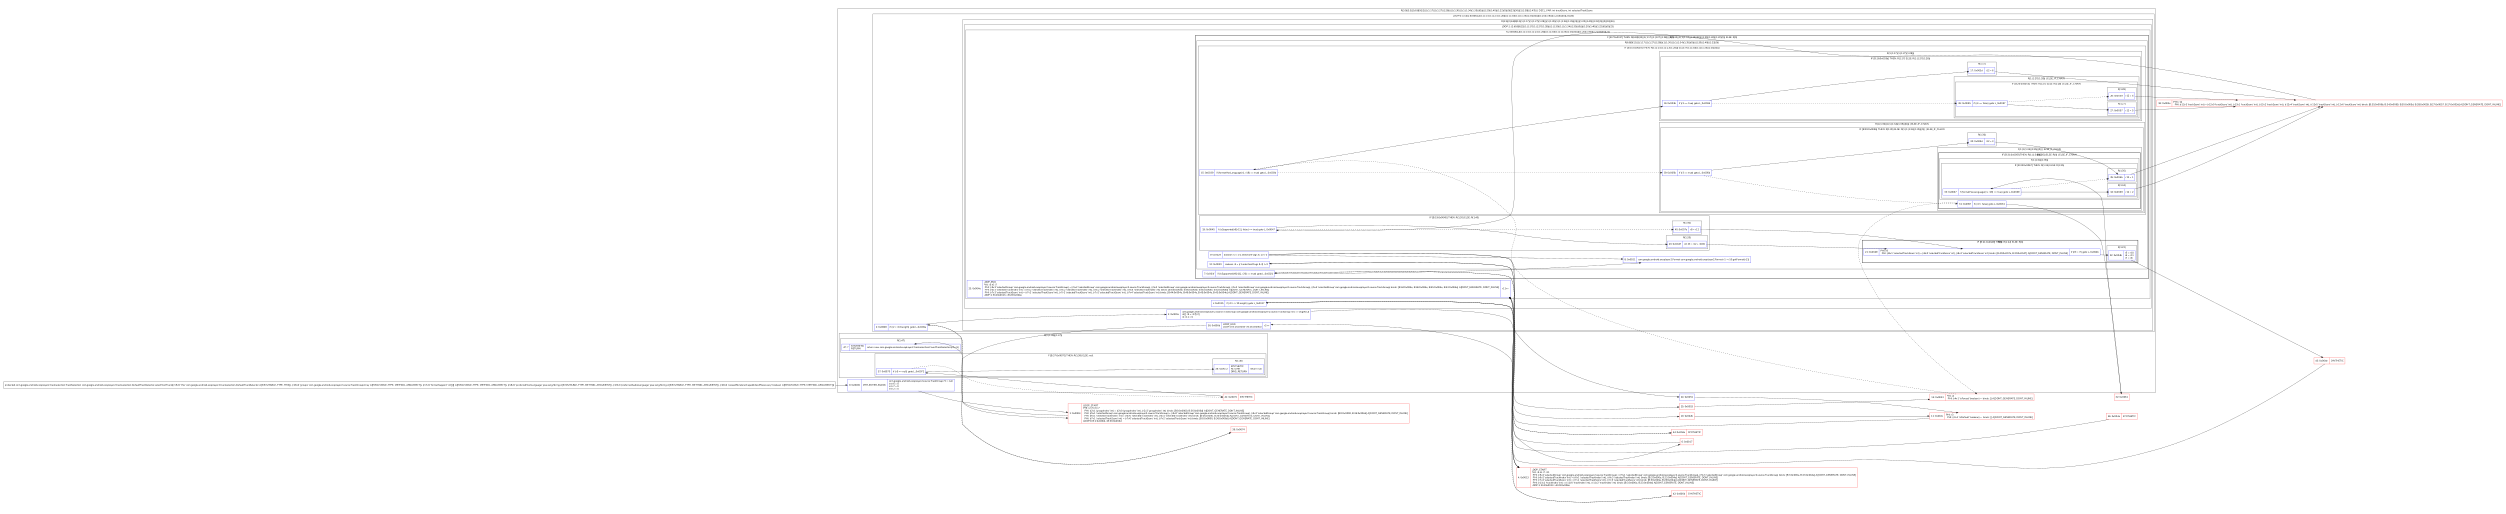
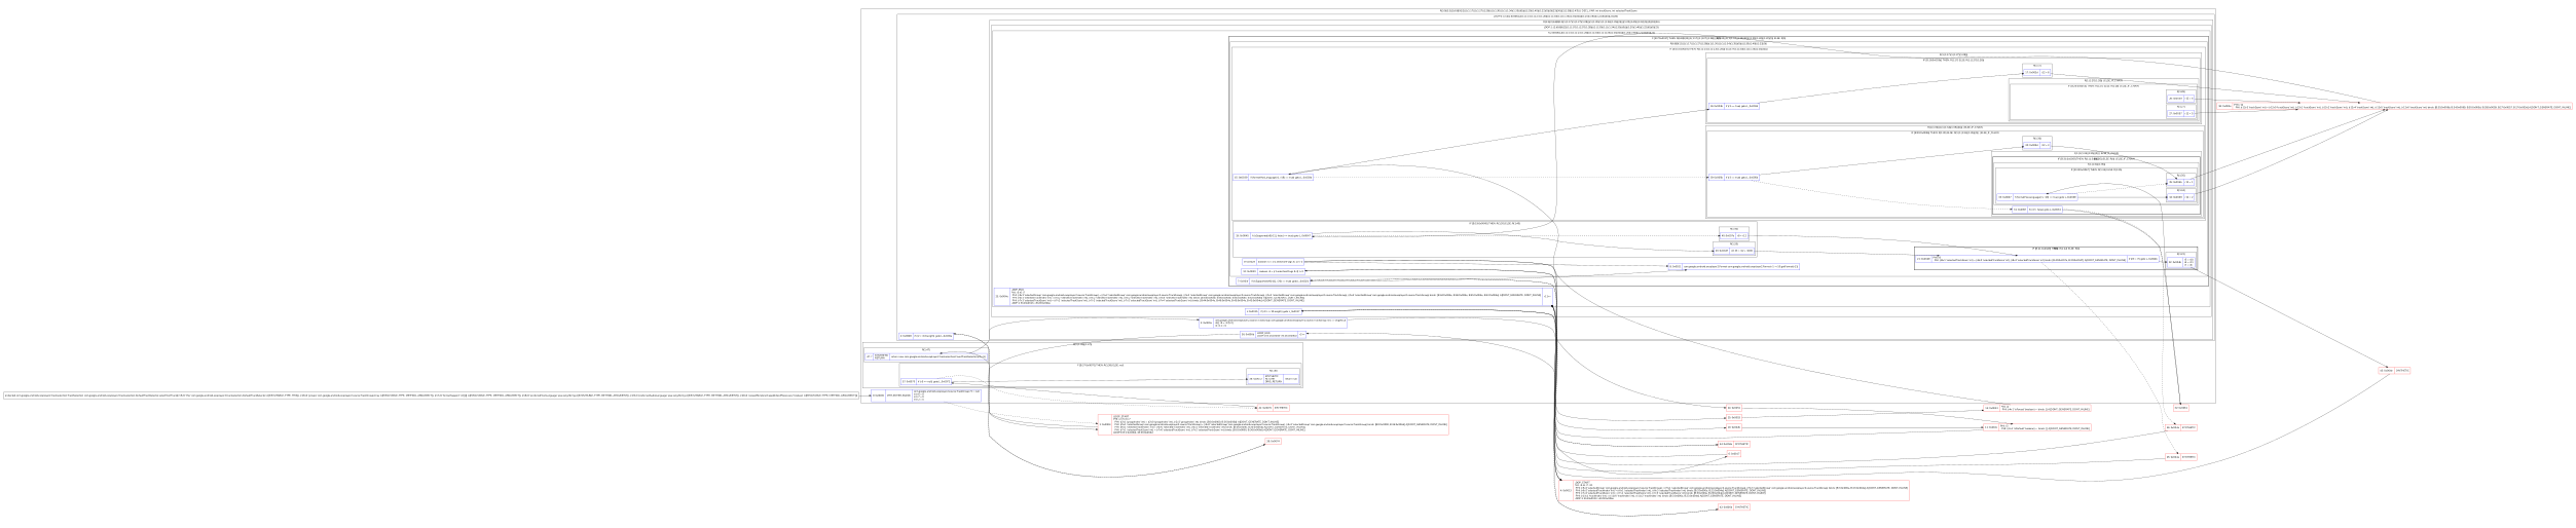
  digraph {
    fontname=Nunito
    rankdir=LR
    node [color=blue fontname=Nunito shape=record]
    edge [fontname=Nunito]
    n1 [label="{17\:\ 0x003d|r12 = 6\l}"]
    n2 [label="{27\:\ 0x0057|r12 = 5\l}"]
    n3 [label="{28\:\ 0x0059|r12 = 4\l}"]
-   n4 [label="{26\:\ 0x0055|if (r4 == false) goto L_0x0057\l}"]
    n5 [label="{16\:\ 0x003b|if (r3 == true) goto L_0x003d\l}"]
    n6 [label="{30\:\ 0x005d|r12 = 3\l}"]
    n7 [label="{34\:\ 0x0069|r12 = 2\l}"]
    n8 [label="{35\:\ 0x006b|r12 = 1\l}"]
    n9 [label="{33\:\ 0x0067|if (formatHasLanguage(r1, r19) == true) goto L_0x0069\l}"]
    n10 [label="{31\:\ 0x005f|if (r4 != false) goto L_0x0061\l}"]
    n11 [label="{29\:\ 0x005b|if (r3 == true) goto L_0x005d\l}"]
    n12 [label="{15\:\ 0x0039|if (formatHasLanguage(r1, r18) == true) goto L_0x003b\l}"]
    n13 [label="{20\:\ 0x0047|int r8 = r12 + 1000\l}"]
    n14 [label="{40\:\ 0x007a|r8 = r12\l}"]
    n15 [label="{19\:\ 0x0045|if (isSupported(r9[r11], false) == true) goto L_0x0047\l}"]
    n16 [label="{22\:\ 0x004b|r5 = r10\lr6 = r11\lr7 = r8\l}"]
    n17 [label="{21\:\ 0x0049|PHI: r8 \l  PHI: (r8v1 'selectedTrackScore' int) = (r8v0 'selectedTrackScore' int), (r8v2 'selectedTrackScore' int) binds: [B:40:0x007a, B:20:0x0047] A[DONT_GENERATE, DONT_INLINE]\l|if (r8 \> r7) goto L_0x004b\l}"]
    n18 [label="{8\:\ 0x0021|com.google.android.exoplayer2.Format com.google.android.exoplayer2.Format r1 = r10.getFormat(r11)\l}"]
    n19 [label="{9\:\ 0x0029|boolean r3 = (r1.selectionFlags & 1) != 0\l}"]
    n20 [label="{12\:\ 0x0030|boolean r4 = (r1.selectionFlags & 2) != 0\l}"]
    n21 [label="{7\:\ 0x001f|if (isSupported(r9[r11], r20) == true) goto L_0x0021\l}"]
    n22 [label="{23\:\ 0x004e|LOOP_END\lPHI: r5 r6 r7 \l  PHI: (r5v3 'selectedGroup' com.google.android.exoplayer2.source.TrackGroup) = (r5v2 'selectedGroup' com.google.android.exoplayer2.source.TrackGroup), (r5v2 'selectedGroup' com.google.android.exoplayer2.source.TrackGroup), (r5v2 'selectedGroup' com.google.android.exoplayer2.source.TrackGroup), (r5v4 'selectedGroup' com.google.android.exoplayer2.source.TrackGroup) binds: [B:44:0x004e, B:46:0x004e, B:45:0x004e, B:43:0x004e] A[DONT_GENERATE, DONT_INLINE]\l  PHI: (r6v3 'selectedTrackIndex' int) = (r6v2 'selectedTrackIndex' int), (r6v2 'selectedTrackIndex' int), (r6v2 'selectedTrackIndex' int), (r6v4 'selectedTrackIndex' int) binds: [B:44:0x004e, B:46:0x004e, B:45:0x004e, B:43:0x004e] A[DONT_GENERATE, DONT_INLINE]\l  PHI: (r7v3 'selectedTrackScore' int) = (r7v2 'selectedTrackScore' int), (r7v2 'selectedTrackScore' int), (r7v2 'selectedTrackScore' int), (r7v4 'selectedTrackScore' int) binds: [B:44:0x004e, B:46:0x004e, B:45:0x004e, B:43:0x004e] A[DONT_GENERATE, DONT_INLINE]\lLOOP:1: B:4:0x0013\-\>B:23:0x004e\l|r11++\l}"]
    n23 [label="{5\:\ 0x0015|if (r11 \< r10.length) goto L_0x0017\l}"]
    n24 [label="{3\:\ 0x000a|com.google.android.exoplayer2.source.TrackGroup com.google.android.exoplayer2.source.TrackGroup r10 = r16.get(r2)\lint[] r9 = r17[r2]\lint r11 = 0\l}"]
    n25 [label="{36\:\ 0x006d|LOOP_END\lLOOP:0: B:1:0x0004\-\>B:36:0x006d\l|r2++\l}"]
    n26 [label="{2\:\ 0x0008|if (r2 \< r16.length) goto L_0x000a\l}"]
    n27 [label="{38\:\ 0x0072|SYNTHETIC\lRETURN\lORIG_RETURN\l|return null\l}"]
    n28 [label="{37\:\ 0x0070|if (r5 == null) goto L_0x0072\l}"]
    n29 [label="{47\:\ ?|SYNTHETIC\lRETURN\l|return new com.google.android.exoplayer2.trackselection.FixedTrackSelection(r5, r6)\l}"]
    n30 [label="{0\:\ 0x0000|MTH_ENTER_BLOCK\l|com.google.android.exoplayer2.source.TrackGroup r5 = null\lint r6 = 0\lint r7 = 0\lint r2 = 0\l}"]
    n31 [color=red label="{18\:\ 0x003e|PHI: r12 \l  PHI: (r12v3 'trackScore' int) = (r12v0 'trackScore' int), (r12v1 'trackScore' int), (r12v2 'trackScore' int), (r12v4 'trackScore' int), (r12v5 'trackScore' int), (r12v6 'trackScore' int) binds: [B:35:0x006b, B:34:0x0069, B:30:0x005d, B:28:0x0059, B:27:0x0057, B:17:0x003d] A[DONT_GENERATE, DONT_INLINE]\l}"]
    n32 [color=red label="{32\:\ 0x0061}"]
    n33 [color=red label="{46\:\ 0x004e|SYNTHETIC\l}"]
    n34 [color=red label="{43\:\ 0x004e|SYNTHETIC\l}"]
+   n35 [color=red label="{45\:\ 0x004e|SYNTHETIC\l}"]
    n36 [color=red label="{10\:\ 0x002b}"]
-   n37 [label="{24\:\ 0x0051}"]
+   n37 [color=red label="{24\:\ 0x0051}"]
    n38 [color=red label="{25\:\ 0x0053}"]
    n39 [color=red label="{44\:\ 0x004e|SYNTHETIC\l}"]
    n40 [color=red label="{4\:\ 0x0013|LOOP_START\lPHI: r5 r6 r7 r11 \l  PHI: (r5v2 'selectedGroup' com.google.android.exoplayer2.source.TrackGroup) = (r5v1 'selectedGroup' com.google.android.exoplayer2.source.TrackGroup), (r5v3 'selectedGroup' com.google.android.exoplayer2.source.TrackGroup) binds: [B:3:0x000a, B:23:0x004e] A[DONT_GENERATE, DONT_INLINE]\l  PHI: (r6v2 'selectedTrackIndex' int) = (r6v1 'selectedTrackIndex' int), (r6v3 'selectedTrackIndex' int) binds: [B:3:0x000a, B:23:0x004e] A[DONT_GENERATE, DONT_INLINE]\l  PHI: (r7v2 'selectedTrackScore' int) = (r7v1 'selectedTrackScore' int), (r7v3 'selectedTrackScore' int) binds: [B:3:0x000a, B:23:0x004e] A[DONT_GENERATE, DONT_INLINE]\l  PHI: (r11v1 'trackIndex' int) = (r11v0 'trackIndex' int), (r11v2 'trackIndex' int) binds: [B:3:0x000a, B:23:0x004e] A[DONT_GENERATE, DONT_INLINE]\lLOOP:1: B:4:0x0013\-\>B:23:0x004e\l}"]
    n41 [color=red label="{6\:\ 0x0017}"]
    n42 [color=red label="{42\:\ 0x006d|SYNTHETIC\l}"]
    n43 [color=red label="{1\:\ 0x0004|LOOP_START\lPHI: r2 r5 r6 r7 \l  PHI: (r2v1 'groupIndex' int) = (r2v0 'groupIndex' int), (r2v2 'groupIndex' int) binds: [B:0:0x0000, B:36:0x006d] A[DONT_GENERATE, DONT_INLINE]\l  PHI: (r5v1 'selectedGroup' com.google.android.exoplayer2.source.TrackGroup) = (r5v0 'selectedGroup' com.google.android.exoplayer2.source.TrackGroup), (r5v2 'selectedGroup' com.google.android.exoplayer2.source.TrackGroup) binds: [B:0:0x0000, B:36:0x006d] A[DONT_GENERATE, DONT_INLINE]\l  PHI: (r6v1 'selectedTrackIndex' int) = (r6v0 'selectedTrackIndex' int), (r6v2 'selectedTrackIndex' int) binds: [B:0:0x0000, B:36:0x006d] A[DONT_GENERATE, DONT_INLINE]\l  PHI: (r7v1 'selectedTrackScore' int) = (r7v0 'selectedTrackScore' int), (r7v2 'selectedTrackScore' int) binds: [B:0:0x0000, B:36:0x006d] A[DONT_GENERATE, DONT_INLINE]\lLOOP:0: B:1:0x0004\-\>B:36:0x006d\l}"]
    n44 [color=red label="{41\:\ 0x0070|SYNTHETIC\l}"]
    n45 [color=red label="{39\:\ 0x0074}"]
    n46 [color=red label="{11\:\ 0x002c|PHI: r3 \l  PHI: (r3v1 'isDefault' boolean) =  binds: [] A[DONT_GENERATE, DONT_INLINE]\l}"]
    n47 [color=red label="{14\:\ 0x0033|PHI: r4 \l  PHI: (r4v1 'isForced' boolean) =  binds: [] A[DONT_GENERATE, DONT_INLINE]\l}"]
    n48 [label="{protected com.google.android.exoplayer2.trackselection.TrackSelection com.google.android.exoplayer2.trackselection.DefaultTrackSelector.selectTextTrack((r15v0 'this' com.google.android.exoplayer2.trackselection.DefaultTrackSelector A[IMMUTABLE_TYPE, THIS]), (r16v0 'groups' com.google.android.exoplayer2.source.TrackGroupArray A[IMMUTABLE_TYPE, METHOD_ARGUMENT]), (r17v0 'formatSupport' int[][] A[IMMUTABLE_TYPE, METHOD_ARGUMENT]), (r18v0 'preferredTextLanguage' java.lang.String A[IMMUTABLE_TYPE, METHOD_ARGUMENT]), (r19v0 'preferredAudioLanguage' java.lang.String A[IMMUTABLE_TYPE, METHOD_ARGUMENT]), (r20v0 'exceedRendererCapabilitiesIfNecessary' boolean A[IMMUTABLE_TYPE, METHOD_ARGUMENT])) }" color=""]
    subgraph cluster_1 {
      label="R(3:0|(3:3|(2:(6:8|9|12|(1:(1:17)(1:(1:27)(1:28)))(1:(1:30)(1:(1:(1:34)(1:35))(0)))|(1:20)(1:40)|(1:22)(0))(0)|23)|36)|(2:(1:38)|(1:47))) | DECL_VAR: int trackScore, int selectedTrackScore\l"
      n30
      subgraph cluster_2 {
        label="LOOP:0: (3:3|(2:(6:8|9|12|(1:(1:17)(1:(1:27)(1:28)))(1:(1:30)(1:(1:(1:34)(1:35))(0)))|(1:20)(1:40)|(1:22)(0))(0)|23)|36)"
        n26
        subgraph cluster_3 {
          label="R(3:3|(2:(6:8|9|12|(1:(1:17)(1:(1:27)(1:28)))(1:(1:30)(1:(1:(1:34)(1:35))(0)))|(1:20)(1:40)|(1:22)(0))(0)|23)|36)"
          n24
          n25
          subgraph cluster_4 {
            label="LOOP:1: (2:(6:8|9|12|(1:(1:17)(1:(1:27)(1:28)))(1:(1:30)(1:(1:(1:34)(1:35))(0)))|(1:20)(1:40)|(1:22)(0))(0)|23)"
            n23
            subgraph cluster_5 {
              label="R(2:(6:8|9|12|(1:(1:17)(1:(1:27)(1:28)))(1:(1:30)(1:(1:(1:34)(1:35))(0)))|(1:20)(1:40)|(1:22)(0))(0)|23)"
              n22
              subgraph cluster_6 {
                label="IF [B:7:0x001f] THEN: R(6:8|9|12|(1:(1:17)(1:(1:27)(1:28)))(1:(1:30)(1:(1:(1:34)(1:35))(0)))|(1:20)(1:40)|(1:22)(0)) ELSE: R(0)"
                n21
                subgraph cluster_7 {
                  label="R(6:8|9|12|(1:(1:17)(1:(1:27)(1:28)))(1:(1:30)(1:(1:(1:34)(1:35))(0)))|(1:20)(1:40)|(1:22)(0))"
                  n18
                  n19
                  n20
                  subgraph cluster_8 {
                    label="IF [B:15:0x0039] THEN: R(1:(1:17)(1:(1:27)(1:28))) ELSE: R(1:(1:30)(1:(1:(1:34)(1:35))(0)))"
                    n12
                    subgraph cluster_9 {
                      label="R(1:(1:17)(1:(1:27)(1:28)))"
                      subgraph cluster_10 {
                        label="IF [B:16:0x003b] THEN: R(1:17) ELSE: R(1:(1:27)(1:28))"
                        n5
                        subgraph cluster_11 {
                          label="R(1:17)"
                          n1
                        }
                        subgraph cluster_12 {
                          label="R(1:(1:27)(1:28)) | ELSE_IF_CHAIN\l"
                          subgraph cluster_13 {
                            label="IF [B:26:0x0055] THEN: R(1:27) ELSE: R(1:28) | ELSE_IF_CHAIN\l"
-                           n4
                            subgraph cluster_14 {
                              label="R(1:27)"
                              n2
                            }
                            subgraph cluster_15 {
                              label="R(1:28)"
                              n3
                            }
                          }
                        }
                      }
                    }
                    subgraph cluster_16 {
                      label="R(1:(1:30)(1:(1:(1:34)(1:35))(0))) | ELSE_IF_CHAIN\l"
                      subgraph cluster_17 {
                        label="IF [B:29:0x005b] THEN: R(1:30) ELSE: R(1:(1:(1:34)(1:35))(0)) | ELSE_IF_CHAIN\l"
                        n11
                        subgraph cluster_18 {
                          label="R(1:30)"
                          n6
                        }
                        subgraph cluster_19 {
                          label="R(1:(1:(1:34)(1:35))(0)) | ELSE_IF_CHAIN\l"
                          subgraph cluster_20 {
                            label="IF [B:31:0x005f] THEN: R(1:(1:34)(1:35)) ELSE: R(0) | ELSE_IF_CHAIN\l"
                            n10
                            subgraph cluster_21 {
                              label="R(1:(1:34)(1:35))"
                              subgraph cluster_22 {
                                label="IF [B:33:0x0067] THEN: R(1:34) ELSE: R(1:35)"
                                n9
                                subgraph cluster_23 {
                                  label="R(1:34)"
                                  n7
                                }
                                subgraph cluster_24 {
                                  label="R(1:35)"
                                  n8
                                }
                              }
                            }
                            subgraph cluster_25 {
                              label="R(0)"
                            }
                          }
                        }
                      }
                    }
                  }
                  subgraph cluster_26 {
                    label="IF [B:19:0x0045] THEN: R(1:20) ELSE: R(1:40)"
                    n15
                    subgraph cluster_27 {
                      label="R(1:20)"
                      n13
                    }
                    subgraph cluster_28 {
                      label="R(1:40)"
                      n14
                    }
                  }
                  subgraph cluster_29 {
                    label="IF [B:21:0x0049] THEN: R(1:22) ELSE: R(0)"
                    n17
                    subgraph cluster_30 {
                      label="R(1:22)"
                      n16
                    }
                    subgraph cluster_31 {
                      label="R(0)"
                    }
                  }
                }
                subgraph cluster_32 {
                  label="R(0)"
                }
              }
            }
          }
        }
      }
      subgraph cluster_33 {
        label="R(2:(1:38)|(1:47))"
        subgraph cluster_34 {
          label="IF [B:37:0x0070] THEN: R(1:38) ELSE: null"
          n28
          subgraph cluster_35 {
            label="R(1:38)"
            n27
          }
        }
        subgraph cluster_36 {
          label="R(1:47)"
          n29
        }
      }
    }
    n1 -> n31
    n2 -> n31
    n3 -> n31
-   n4 -> n2
-   n4 -> n3 [style=dashed]
    n5 -> n1
-   n5 -> n4 [style=dashed]
    n6 -> n8
    n7 -> n31
    n8 -> n31
    n9 -> n7
    n9 -> n8 [style=dashed]
    n10 -> n32
-   n10 -> n47 [style=dashed]
+   n10 -> n33 [style=dashed]
    n11 -> n6
    n11 -> n10 [style=dashed]
    n12 -> n5
    n12 -> n11 [style=dashed]
    n13 -> n17
    n14 -> n17
    n15 -> n13
    n15 -> n14 [style=dashed]
    n16 -> n34
    n17 -> n16
+   n17 -> n35 [style=dashed]
    n19 -> n18
    n19 -> n36
    n19 -> n37
    n20 -> n38
    n21 -> n18
    n21 -> n39 [style=dashed]
    n22 -> n40
    n23 -> n41
    n23 -> n42 [style=dashed]
    n24 -> n40
    n25 -> n43
-   n26 -> n24
+   n29 -> n24
    n26 -> n44 [style=dashed]
    n28 -> n27
    n28 -> n45 [style=dashed]
-   n30 -> n43
+   n30 -> n43 [style=dashed]
    n31 -> n15
    n32 -> n9
    n33 -> n22
    n34 -> n22
+   n35 -> n22
    n36 -> n46
    n37 -> n46
    n38 -> n47
    n39 -> n22
    n40 -> n23
    n41 -> n21
    n42 -> n25
    n43 -> n26
    n44 -> n28
    n45 -> n29
    n46 -> n20
-   n47 -> n12 [style=dashed]
+   n47 -> n12
    n48 -> n30
  }
